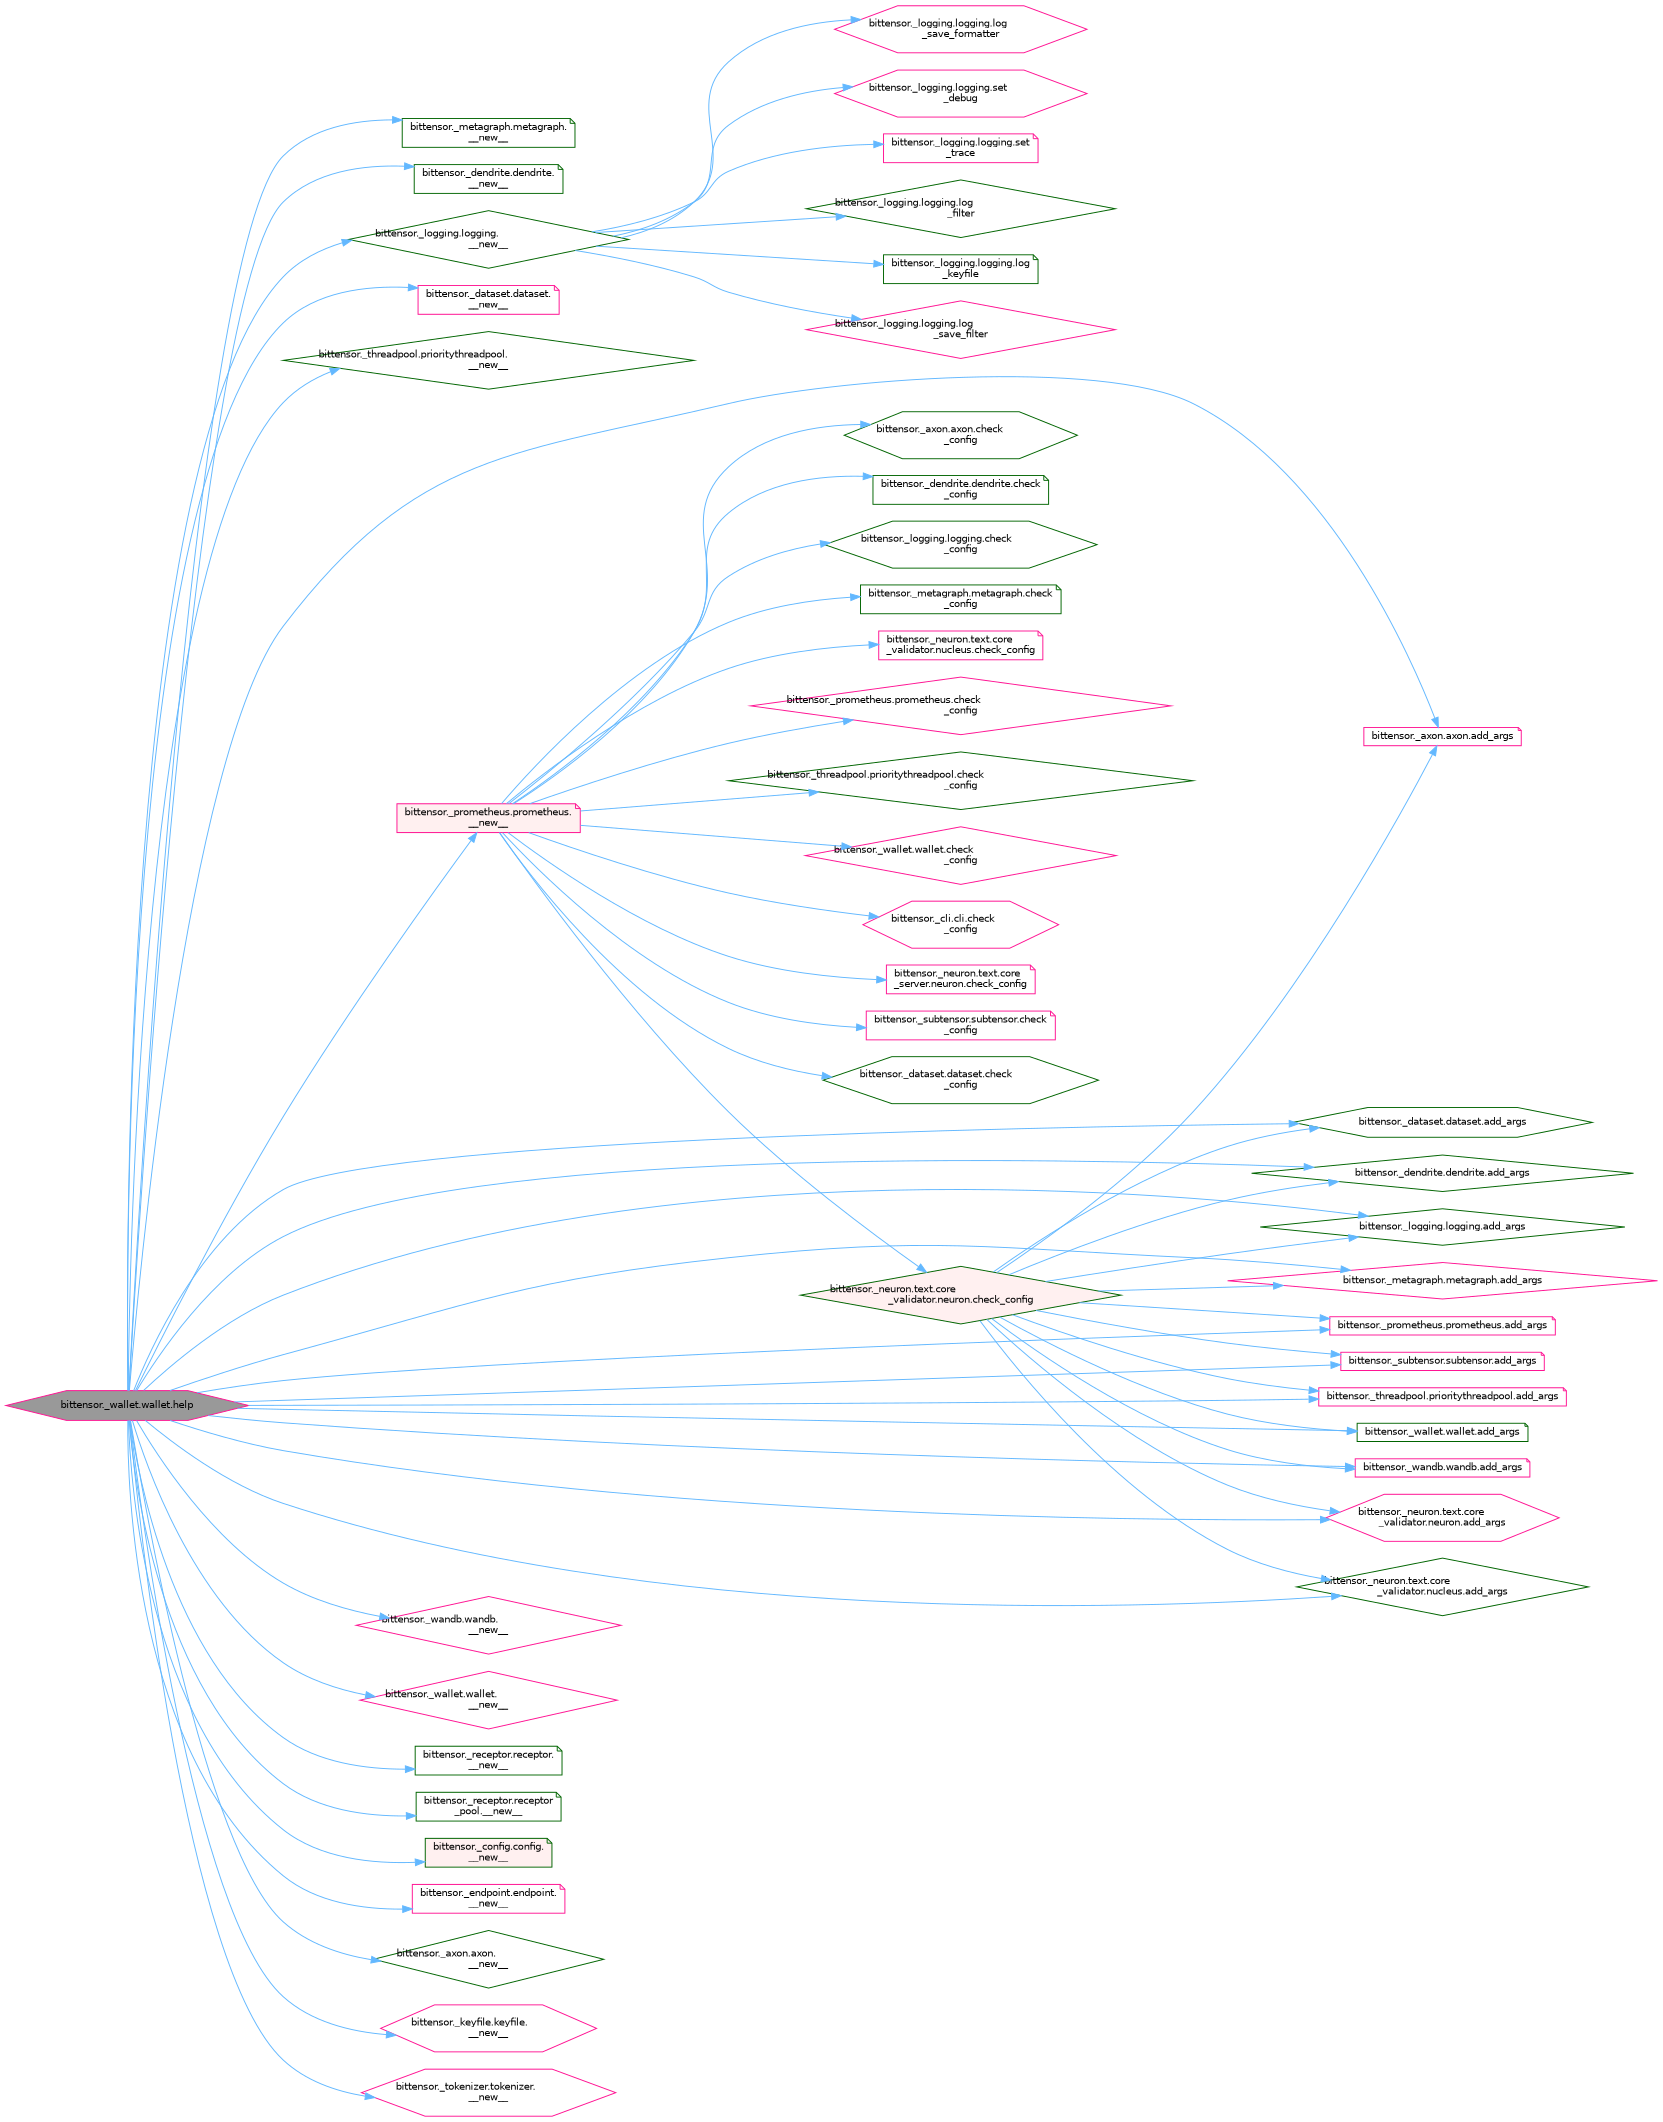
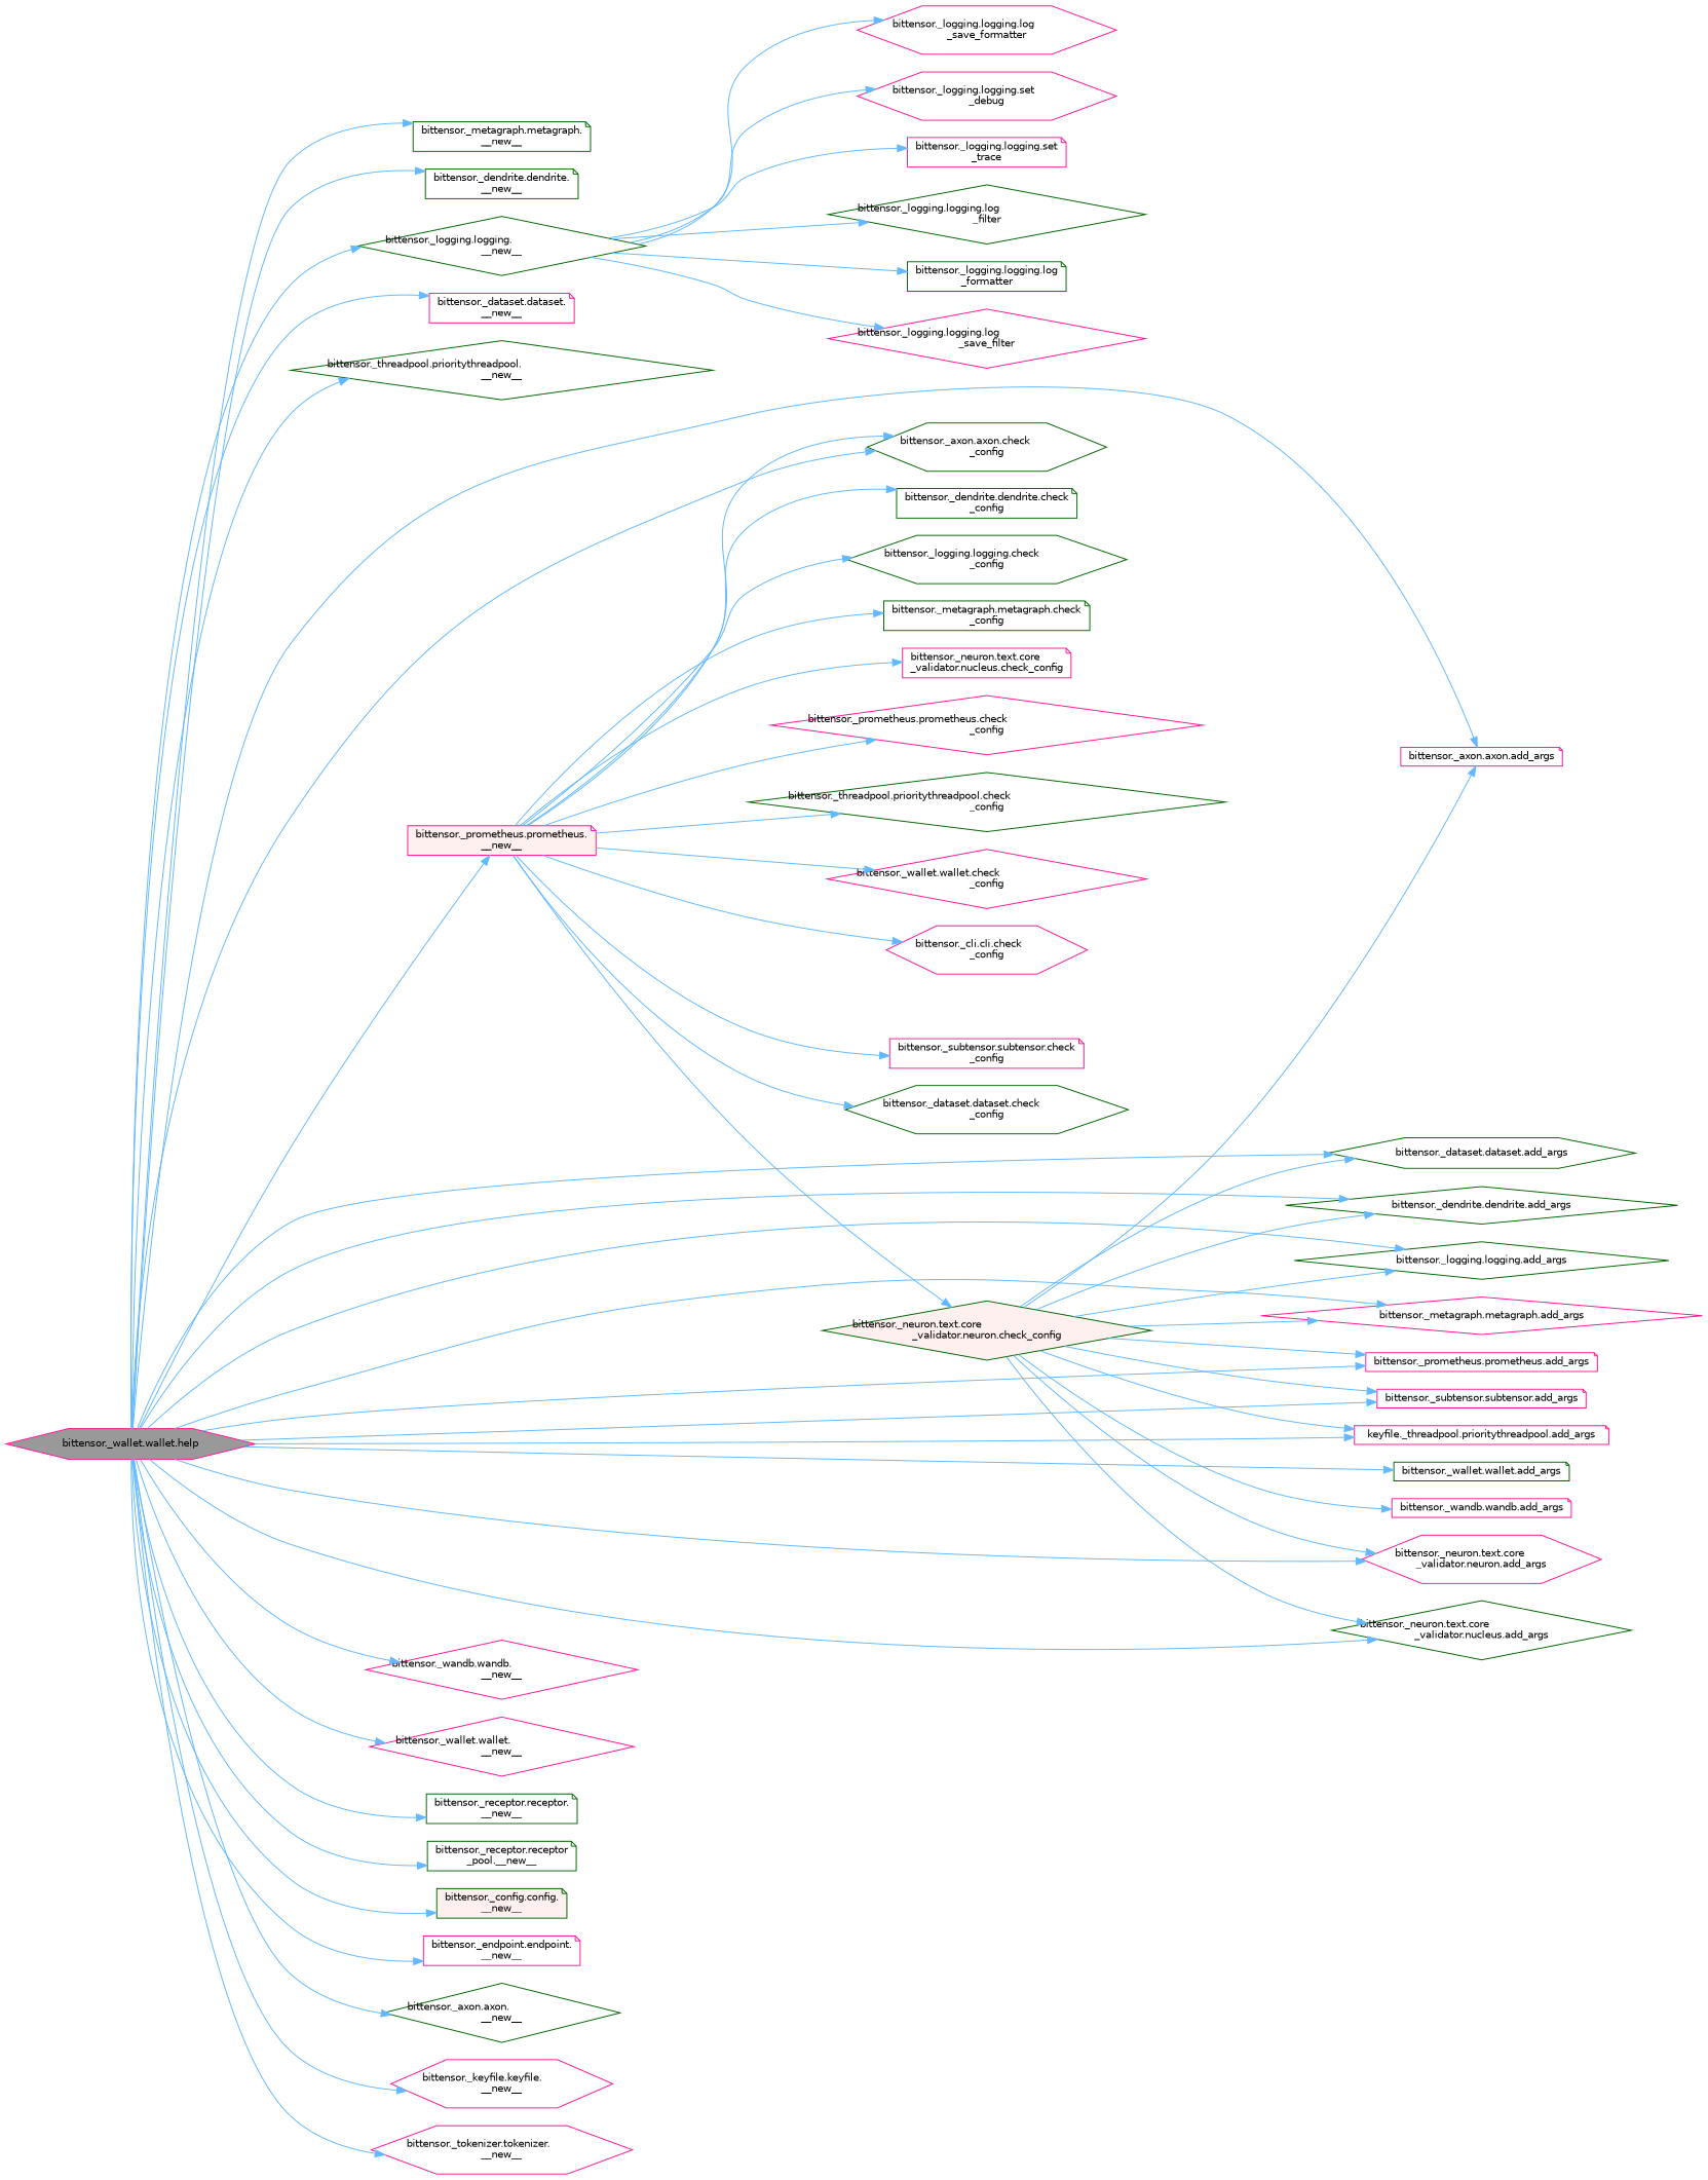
  digraph {
    rankdir=LR
    node [color=deeppink fillcolor=white fontname=Helvetica fontsize=10 shape=note style=filled]
    edge [color=steelblue1 fontname=Helvetica fontsize=10 labelfontname=Helvetica labelfontsize=10 style=solid]
    n1 [fillcolor=grey60 fontcolor=black height=0.2 label="bittensor._wallet.wallet.help" shape=hexagon width=0.4]
    n2 [color=darkgreen height=0.2 label="bittensor._metagraph.metagraph.\l__new__" width=0.4]
    n3 [color=darkgreen height=0.2 label="bittensor._dendrite.dendrite.\l__new__" width=0.4]
    n4 [color=darkgreen height=0.2 label="bittensor._logging.logging.\l__new__" shape=diamond width=0.4]
    n5 [height=0.2 label="bittensor._dataset.dataset.\l__new__" width=0.4]
    n6 [color=darkgreen height=0.2 label="bittensor._threadpool.prioritythreadpool.\l__new__" shape=diamond width=0.4]
    n7 [fillcolor="#FFF0F0" height=0.2 label="bittensor._prometheus.prometheus.\l__new__" width=0.4]
    n8 [height=0.2 label="bittensor._axon.axon.add_args" width=0.4]
    n9 [color=darkgreen height=0.2 label="bittensor._dataset.dataset.add_args" shape=hexagon width=0.4]
    n10 [color=darkgreen height=0.2 label="bittensor._dendrite.dendrite.add_args" shape=diamond width=0.4]
    n11 [color=darkgreen height=0.2 label="bittensor._logging.logging.add_args" shape=diamond width=0.4]
    n12 [height=0.2 label="bittensor._metagraph.metagraph.add_args" shape=diamond width=0.4]
    n13 [height=0.2 label="bittensor._prometheus.prometheus.add_args" width=0.4]
    n14 [height=0.2 label="bittensor._subtensor.subtensor.add_args" width=0.4]
-   n15 [height=0.2 label="bittensor._threadpool.prioritythreadpool.add_args" width=0.4]
+   n15 [height=0.2 label="keyfile._threadpool.prioritythreadpool.add_args" width=0.4]
    n16 [color=darkgreen height=0.2 label="bittensor._wallet.wallet.add_args" width=0.4]
    n17 [height=0.2 label="bittensor._wandb.wandb.add_args" width=0.4]
    n18 [height=0.2 label="bittensor._neuron.text.core\l_validator.neuron.add_args" shape=hexagon width=0.4]
    n19 [color=darkgreen height=0.2 label="bittensor._neuron.text.core\l_validator.nucleus.add_args" shape=diamond width=0.4]
    n20 [height=0.2 label="bittensor._wandb.wandb.\l__new__" shape=diamond width=0.4]
    n21 [height=0.2 label="bittensor._wallet.wallet.\l__new__" shape=diamond width=0.4]
    n22 [color=darkgreen height=0.2 label="bittensor._receptor.receptor.\l__new__" width=0.4]
    n23 [color=darkgreen height=0.2 label="bittensor._receptor.receptor\l_pool.__new__" width=0.4]
    n24 [color=darkgreen fillcolor="#FFF0F0" height=0.2 label="bittensor._config.config.\l__new__" width=0.4]
    n25 [height=0.2 label="bittensor._endpoint.endpoint.\l__new__" width=0.4]
    n26 [color=darkgreen height=0.2 label="bittensor._axon.axon.\l__new__" shape=diamond width=0.4]
    n27 [height=0.2 label="bittensor._keyfile.keyfile.\l__new__" shape=hexagon width=0.4]
    n28 [height=0.2 label="bittensor._tokenizer.tokenizer.\l__new__" shape=hexagon width=0.4]
    n29 [color=darkgreen height=0.2 label="bittensor._logging.logging.log\l_filter" shape=diamond width=0.4]
-   n30 [color=darkgreen height=0.2 label="bittensor._logging.logging.log\l_keyfile" width=0.4]
+   n30 [color=darkgreen height=0.2 label="bittensor._logging.logging.log\l_formatter" width=0.4]
    n31 [height=0.2 label="bittensor._logging.logging.log\l_save_filter" shape=diamond width=0.4]
    n32 [height=0.2 label="bittensor._logging.logging.log\l_save_formatter" shape=hexagon width=0.4]
    n33 [height=0.2 label="bittensor._logging.logging.set\l_debug" shape=hexagon width=0.4]
    n34 [height=0.2 label="bittensor._logging.logging.set\l_trace" width=0.4]
    n35 [height=0.2 label="bittensor._cli.cli.check\l_config" shape=hexagon width=0.4]
-   n36 [height=0.2 label="bittensor._neuron.text.core\l_server.neuron.check_config" width=0.4]
    n37 [height=0.2 label="bittensor._subtensor.subtensor.check\l_config" width=0.4]
    n38 [color=darkgreen height=0.2 label="bittensor._axon.axon.check\l_config" shape=hexagon width=0.4]
    n39 [color=darkgreen height=0.2 label="bittensor._dataset.dataset.check\l_config" shape=hexagon width=0.4]
    n40 [color=darkgreen height=0.2 label="bittensor._dendrite.dendrite.check\l_config" width=0.4]
    n41 [color=darkgreen height=0.2 label="bittensor._logging.logging.check\l_config" shape=hexagon width=0.4]
    n42 [color=darkgreen height=0.2 label="bittensor._metagraph.metagraph.check\l_config" width=0.4]
    n43 [color=darkgreen fillcolor="#FFF0F0" height=0.2 label="bittensor._neuron.text.core\l_validator.neuron.check_config" shape=diamond width=0.4]
    n44 [height=0.2 label="bittensor._neuron.text.core\l_validator.nucleus.check_config" width=0.4]
    n45 [height=0.2 label="bittensor._prometheus.prometheus.check\l_config" shape=diamond width=0.4]
    n46 [color=darkgreen height=0.2 label="bittensor._threadpool.prioritythreadpool.check\l_config" shape=diamond width=0.4]
    n47 [height=0.2 label="bittensor._wallet.wallet.check\l_config" shape=diamond width=0.4]
    n1 -> n2
    n1 -> n3
    n1 -> n4
    n1 -> n5
    n1 -> n6
    n1 -> n7
    n1 -> n8
    n1 -> n9
    n1 -> n10
    n1 -> n11
    n1 -> n12
    n1 -> n13
    n1 -> n14
    n1 -> n15
    n1 -> n16
-   n1 -> n17
+   n1 -> n38
    n1 -> n18
    n1 -> n19
    n1 -> n20
    n1 -> n21
    n1 -> n22
    n1 -> n23
    n1 -> n24
    n1 -> n25
    n1 -> n26
    n1 -> n27
    n1 -> n28
    n4 -> n29
    n4 -> n30
    n4 -> n31
    n4 -> n32
    n4 -> n33
    n4 -> n34
    n7 -> n35
-   n7 -> n36
    n7 -> n37
    n7 -> n38
    n7 -> n39
    n7 -> n40
    n7 -> n41
    n7 -> n42
    n7 -> n43
    n7 -> n44
    n7 -> n45
    n7 -> n46
    n7 -> n47
    n43 -> n8
    n43 -> n9
    n43 -> n10
    n43 -> n11
    n43 -> n12
    n43 -> n13
    n43 -> n14
    n43 -> n15
-   n43 -> n16
    n43 -> n17
    n43 -> n18
    n43 -> n19
  }
